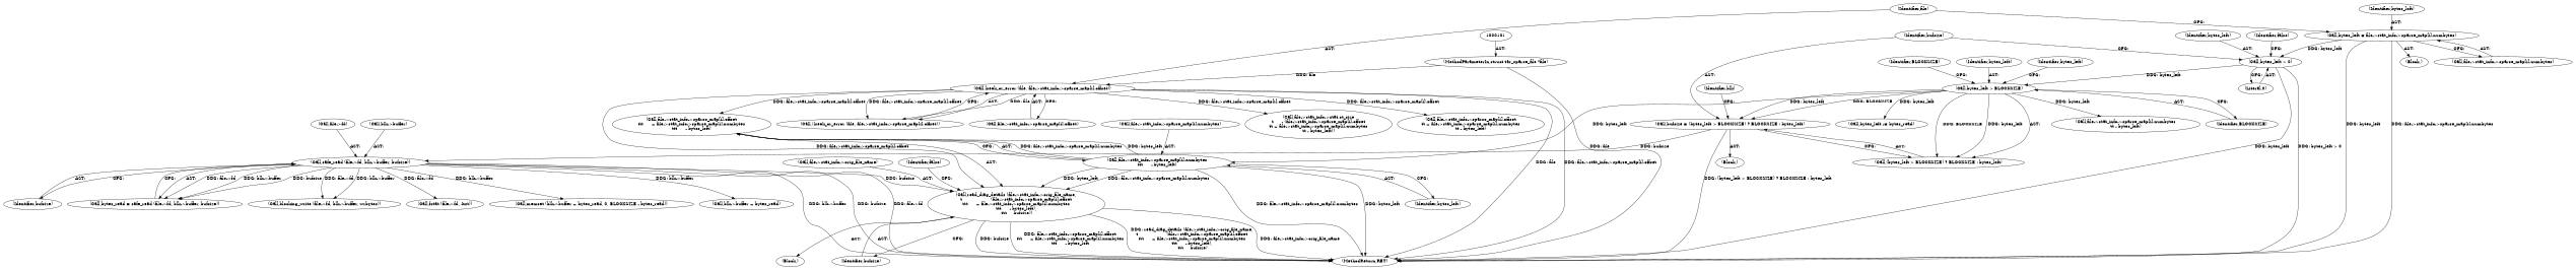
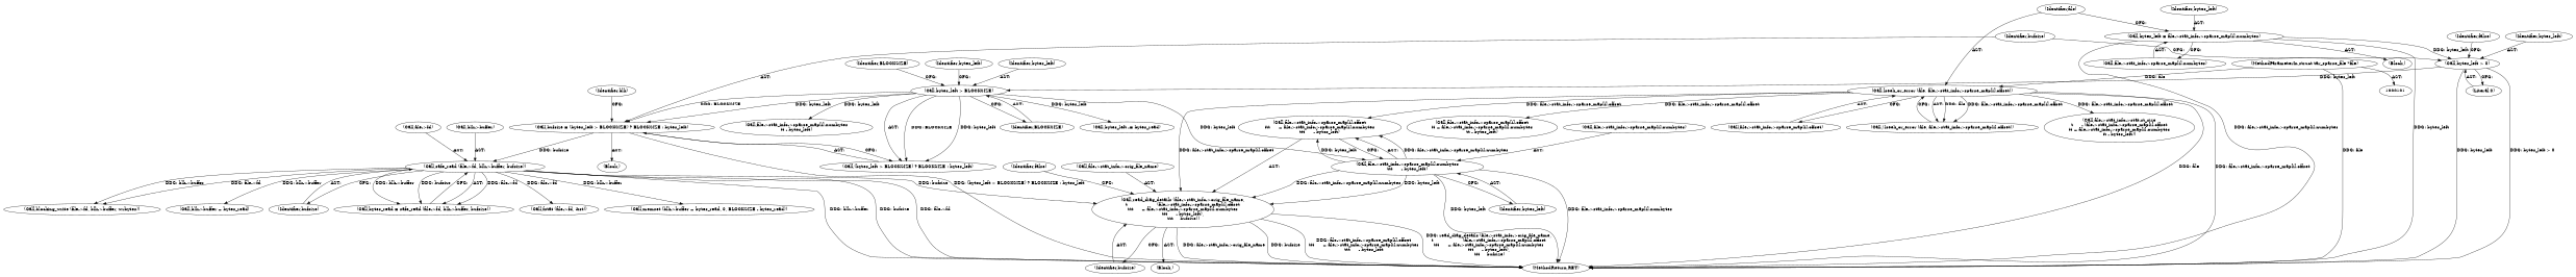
  digraph {
    n1 [label="(Call,read_diag_details (file->stat_info->orig_file_name,\n\t                     (file->stat_info->sparse_map[i].offset\n\t\t\t      + file->stat_info->sparse_map[i].numbytes\n\t\t\t      - bytes_left),\n \t\t\t     bufsize))"]
    n2 [label="(Block,)"]
    n3 [label="(Identifier,bufsize)"]
    n4 [label="(MethodReturn,RET)"]
    n5 [label="(Call,lseek_or_error (file, file->stat_info->sparse_map[i].offset))"]
    n6 [label="(Call,!lseek_or_error (file, file->stat_info->sparse_map[i].offset))"]
    n7 [label="(Call,file->stat_info->sparse_map[i].offset\n\t\t\t      + file->stat_info->sparse_map[i].numbytes\n\t\t\t      - bytes_left)"]
    n8 [label="(Call,file->stat_info->stat.st_size\n\t      - (file->stat_info->sparse_map[i].offset\n\t\t + file->stat_info->sparse_map[i].numbytes\n\t\t - bytes_left))"]
    n9 [label="(Call,file->stat_info->sparse_map[i].offset\n\t\t + file->stat_info->sparse_map[i].numbytes\n\t\t - bytes_left)"]
    n10 [label="(Call,file->stat_info->sparse_map[i].offset)"]
    n11 [label="(Call,file->stat_info->sparse_map[i].numbytes\n\t\t\t      - bytes_left)"]
    n12 [label="(MethodParameterIn,struct tar_sparse_file *file)"]
    1000101
    n14 [label="(Identifier,bytes_left)"]
    n15 [label="(Call,bytes_left > BLOCKSIZE)"]
    n16 [label="(Call,bufsize = (bytes_left > BLOCKSIZE) ? BLOCKSIZE : bytes_left)"]
    n17 [label="(Call,file->stat_info->sparse_map[i].numbytes\n\t\t - bytes_left)"]
    n18 [label="(Call,(bytes_left > BLOCKSIZE) ? BLOCKSIZE : bytes_left)"]
    n19 [label="(Identifier,BLOCKSIZE)"]
    n20 [label="(Call,bytes_left -= bytes_read)"]
    n21 [label="(Call,safe_read (file->fd, blk->buffer, bufsize))"]
    n22 [label="(Block,)"]
    n23 [label="(Call,bytes_left > 0)"]
    n24 [label="(Literal,0)"]
    n25 [label="(Call,bytes_left = file->stat_info->sparse_map[i].numbytes)"]
    n26 [label="(Block,)"]
    n27 [label="(Call,file->stat_info->sparse_map[i].numbytes)"]
    n28 [label="(Call,memset (blk->buffer + bytes_read, 0, BLOCKSIZE - bytes_read))"]
    n29 [label="(Call,blocking_write (file->fd, blk->buffer, wrbytes))"]
    n30 [label="(Call,blk->buffer + bytes_read)"]
    n31 [label="(Identifier,bufsize)"]
    n32 [label="(Call,bytes_read = safe_read (file->fd, blk->buffer, bufsize))"]
    n33 [label="(Call,fstat (file->fd, &st))"]
    n34 [label="(Identifier,bufsize)"]
    n35 [label="(Identifier,bytes_left)"]
    n36 [label="(Call,file->stat_info->orig_file_name)"]
    n37 [label="(Call,file->fd)"]
    n38 [label="(Identifier,bytes_left)"]
    n39 [label="(Identifier,bytes_left)"]
    n40 [label="(Identifier,false)"]
    n41 [label="(Identifier,bytes_left)"]
    n42 [label="(Identifier,false)"]
    n43 [label="(Identifier,blk)"]
    n44 [label="(Call,file->stat_info->sparse_map[i].numbytes)"]
    n45 [label="(Identifier,file)"]
    n46 [label="(Call,blk->buffer)"]
    n47 [label="(Identifier,BLOCKSIZE)"]
    n1 -> n2 [label="AST: "]
    n1 -> n3 [label="CFG: "]
    n1 -> n4 [label="DDG: file->stat_info->sparse_map[i].offset\n\t\t\t      + file->stat_info->sparse_map[i].numbytes\n\t\t\t      - bytes_left"]
    n1 -> n4 [label="DDG: read_diag_details (file->stat_info->orig_file_name,\n\t                     (file->stat_info->sparse_map[i].offset\n\t\t\t      + file->stat_info->sparse_map[i].numbytes\n\t\t\t      - bytes_left),\n \t\t\t     bufsize)"]
    n1 -> n4 [label="DDG: file->stat_info->orig_file_name"]
    n1 -> n4 [label="DDG: bufsize"]
    n3 -> n1 [label="AST: "]
    n5 -> n1 [label="DDG: file->stat_info->sparse_map[i].offset"]
    n5 -> n4 [label="DDG: file"]
    n5 -> n4 [label="DDG: file->stat_info->sparse_map[i].offset"]
    n5 -> n6 [label="AST: "]
    n5 -> n6 [label="DDG: file"]
    n5 -> n6 [label="DDG: file->stat_info->sparse_map[i].offset"]
    n5 -> n7 [label="DDG: file->stat_info->sparse_map[i].offset"]
    n5 -> n8 [label="DDG: file->stat_info->sparse_map[i].offset"]
    n5 -> n9 [label="DDG: file->stat_info->sparse_map[i].offset"]
    n5 -> n10 [label="CFG: "]
    n6 -> n5 [label="CFG: "]
    n7 -> n1 [label="AST: "]
    n7 -> n11 [label="CFG: "]
    n10 -> n5 [label="AST: "]
    n11 -> n1 [label="DDG: file->stat_info->sparse_map[i].numbytes"]
    n11 -> n1 [label="DDG: bytes_left"]
    n11 -> n4 [label="DDG: file->stat_info->sparse_map[i].numbytes"]
    n11 -> n4 [label="DDG: bytes_left"]
    n11 -> n7 [label="AST: "]
    n11 -> n7 [label="DDG: file->stat_info->sparse_map[i].numbytes"]
    n11 -> n7 [label="DDG: bytes_left"]
    n11 -> n14 [label="CFG: "]
    n12 -> n4 [label="DDG: file"]
    n12 -> n5 [label="DDG: file"]
-   1000101 -> n12 [label="AST: "]
+   n12 -> 1000101 [label="AST: "]
    n14 -> n11 [label="AST: "]
    n15 -> n11 [label="DDG: bytes_left"]
    n15 -> n16 [label="DDG: BLOCKSIZE"]
    n15 -> n16 [label="DDG: bytes_left"]
    n15 -> n17 [label="DDG: bytes_left"]
    n15 -> n18 [label="AST: "]
    n15 -> n18 [label="DDG: BLOCKSIZE"]
    n15 -> n18 [label="DDG: bytes_left"]
    n15 -> n19 [label="CFG: "]
    n15 -> n20 [label="DDG: bytes_left"]
    n16 -> n4 [label="DDG: (bytes_left > BLOCKSIZE) ? BLOCKSIZE : bytes_left"]
    n16 -> n18 [label="CFG: "]
    n16 -> n21 [label="DDG: bufsize"]
    n16 -> n22 [label="AST: "]
    n18 -> n16 [label="AST: "]
    n19 -> n15 [label="AST: "]
    n21 -> n1 [label="DDG: bufsize"]
    n21 -> n4 [label="DDG: blk->buffer"]
    n21 -> n4 [label="DDG: bufsize"]
    n21 -> n4 [label="DDG: file->fd"]
    n21 -> n28 [label="DDG: blk->buffer"]
    n21 -> n29 [label="DDG: file->fd"]
    n21 -> n29 [label="DDG: blk->buffer"]
    n21 -> n30 [label="DDG: blk->buffer"]
    n21 -> n31 [label="CFG: "]
    n21 -> n32 [label="AST: "]
    n21 -> n32 [label="DDG: file->fd"]
    n21 -> n32 [label="DDG: blk->buffer"]
    n21 -> n32 [label="DDG: bufsize"]
    n21 -> n33 [label="DDG: file->fd"]
    n23 -> n4 [label="DDG: bytes_left > 0"]
    n23 -> n4 [label="DDG: bytes_left"]
    n23 -> n15 [label="DDG: bytes_left"]
    n23 -> n24 [label="CFG: "]
    n24 -> n23 [label="AST: "]
    n25 -> n4 [label="DDG: bytes_left"]
    n25 -> n4 [label="DDG: file->stat_info->sparse_map[i].numbytes"]
    n25 -> n23 [label="DDG: bytes_left"]
    n25 -> n26 [label="AST: "]
    n25 -> n27 [label="CFG: "]
    n27 -> n25 [label="AST: "]
    n31 -> n21 [label="AST: "]
    n32 -> n21 [label="CFG: "]
    n34 -> n16 [label="AST: "]
    n34 -> n23 [label="CFG: "]
    n35 -> n23 [label="AST: "]
    n36 -> n1 [label="AST: "]
    n37 -> n21 [label="AST: "]
    n38 -> n15 [label="AST: "]
    n39 -> n25 [label="AST: "]
    n40 -> n23 [label="CFG: "]
    n41 -> n15 [label="CFG: "]
    n42 -> n1 [label="CFG: "]
    n43 -> n16 [label="CFG: "]
    n44 -> n11 [label="AST: "]
    n45 -> n5 [label="AST: "]
    n45 -> n25 [label="CFG: "]
    n46 -> n21 [label="AST: "]
    n47 -> n15 [label="CFG: "]
  }
